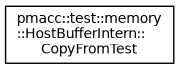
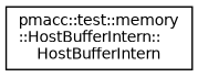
  digraph {
    rankdir=LR
-   n1 [color=black fillcolor=white fontname=Helvetica fontsize=10 height=0.2 label="pmacc::test::memory\l::HostBufferIntern::\lCopyFromTest" shape=record style=filled width=0.4]
+   n1 [color=black fillcolor=white fontname=Helvetica fontsize=10 height=0.2 label="pmacc::test::memory\l::HostBufferIntern::\lHostBufferIntern" shape=record style=filled width=0.4]
  }
